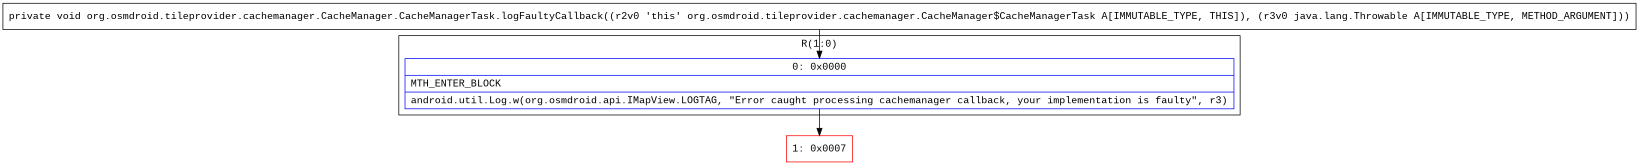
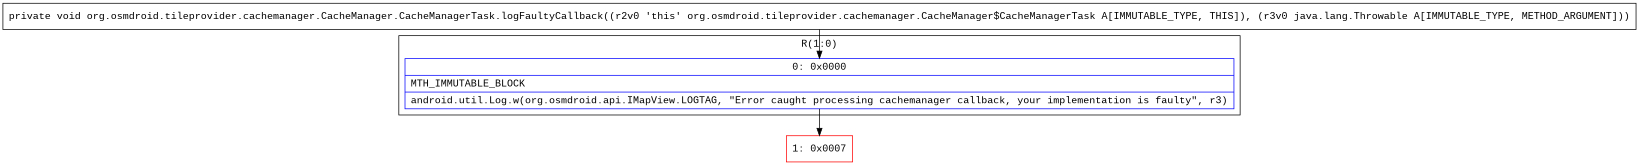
  digraph {
    fontname="Liberation Mono"
    node [shape=record fontname="Liberation Mono"]
    edge [fontname="Liberation Mono"]
-   n1 [color=blue label="{0\:\ 0x0000|MTH_ENTER_BLOCK\l|android.util.Log.w(org.osmdroid.api.IMapView.LOGTAG, \"Error caught processing cachemanager callback, your implementation is faulty\", r3)\l}"]
+   n1 [color=blue label="{0\:\ 0x0000|MTH_IMMUTABLE_BLOCK\l|android.util.Log.w(org.osmdroid.api.IMapView.LOGTAG, \"Error caught processing cachemanager callback, your implementation is faulty\", r3)\l}"]
    n2 [color=red label="{1\:\ 0x0007}"]
    n3 [label="{private void org.osmdroid.tileprovider.cachemanager.CacheManager.CacheManagerTask.logFaultyCallback((r2v0 'this' org.osmdroid.tileprovider.cachemanager.CacheManager$CacheManagerTask A[IMMUTABLE_TYPE, THIS]), (r3v0 java.lang.Throwable A[IMMUTABLE_TYPE, METHOD_ARGUMENT])) }"]
    subgraph cluster_1 {
      label="R(1:0)"
      n1
    }
    n1 -> n2
    n3 -> n1
  }
